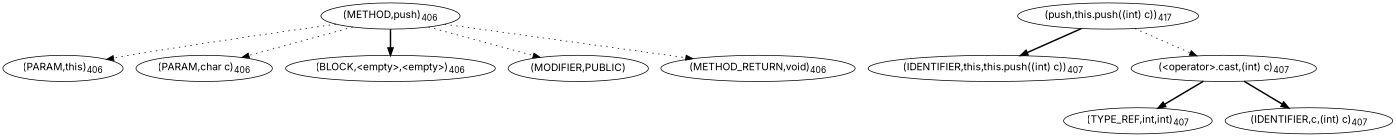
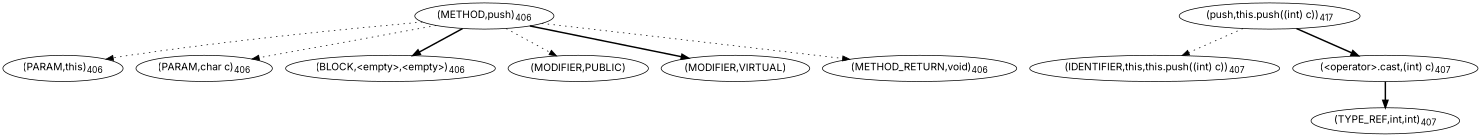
  digraph {
    fontname=Inter
    node [fontname=Inter]
    edge [fontname=Inter style=dotted]
    n1 [label=<(METHOD,push)<SUB>406</SUB>>]
    n2 [label=<(PARAM,this)<SUB>406</SUB>>]
    n3 [label=<(PARAM,char c)<SUB>406</SUB>>]
    n4 [label=<(BLOCK,&lt;empty&gt;,&lt;empty&gt;)<SUB>406</SUB>>]
    n5 [label=<(MODIFIER,PUBLIC)>]
+   n6 [label=<(MODIFIER,VIRTUAL)>]
    n7 [label=<(METHOD_RETURN,void)<SUB>406</SUB>>]
    n8 [label=<(push,this.push((int) c))<SUB>417</SUB>>]
    n9 [label=<(IDENTIFIER,this,this.push((int) c))<SUB>407</SUB>>]
    n10 [label=<(&lt;operator&gt;.cast,(int) c)<SUB>407</SUB>>]
    n11 [label=<(TYPE_REF,int,int)<SUB>407</SUB>>]
-   n12 [label=<(IDENTIFIER,c,(int) c)<SUB>407</SUB>>]
    n1 -> n2
    n1 -> n3
    n1 -> n4 [style=bold]
    n1 -> n5
+   n1 -> n6 [style=bold]
    n1 -> n7
-   n8 -> n9 [style=bold]
-   n8 -> n10
+   n8 -> n9
+   n8 -> n10 [style=bold]
    n10 -> n11 [style=bold]
-   n10 -> n12 [style=bold]
  }
